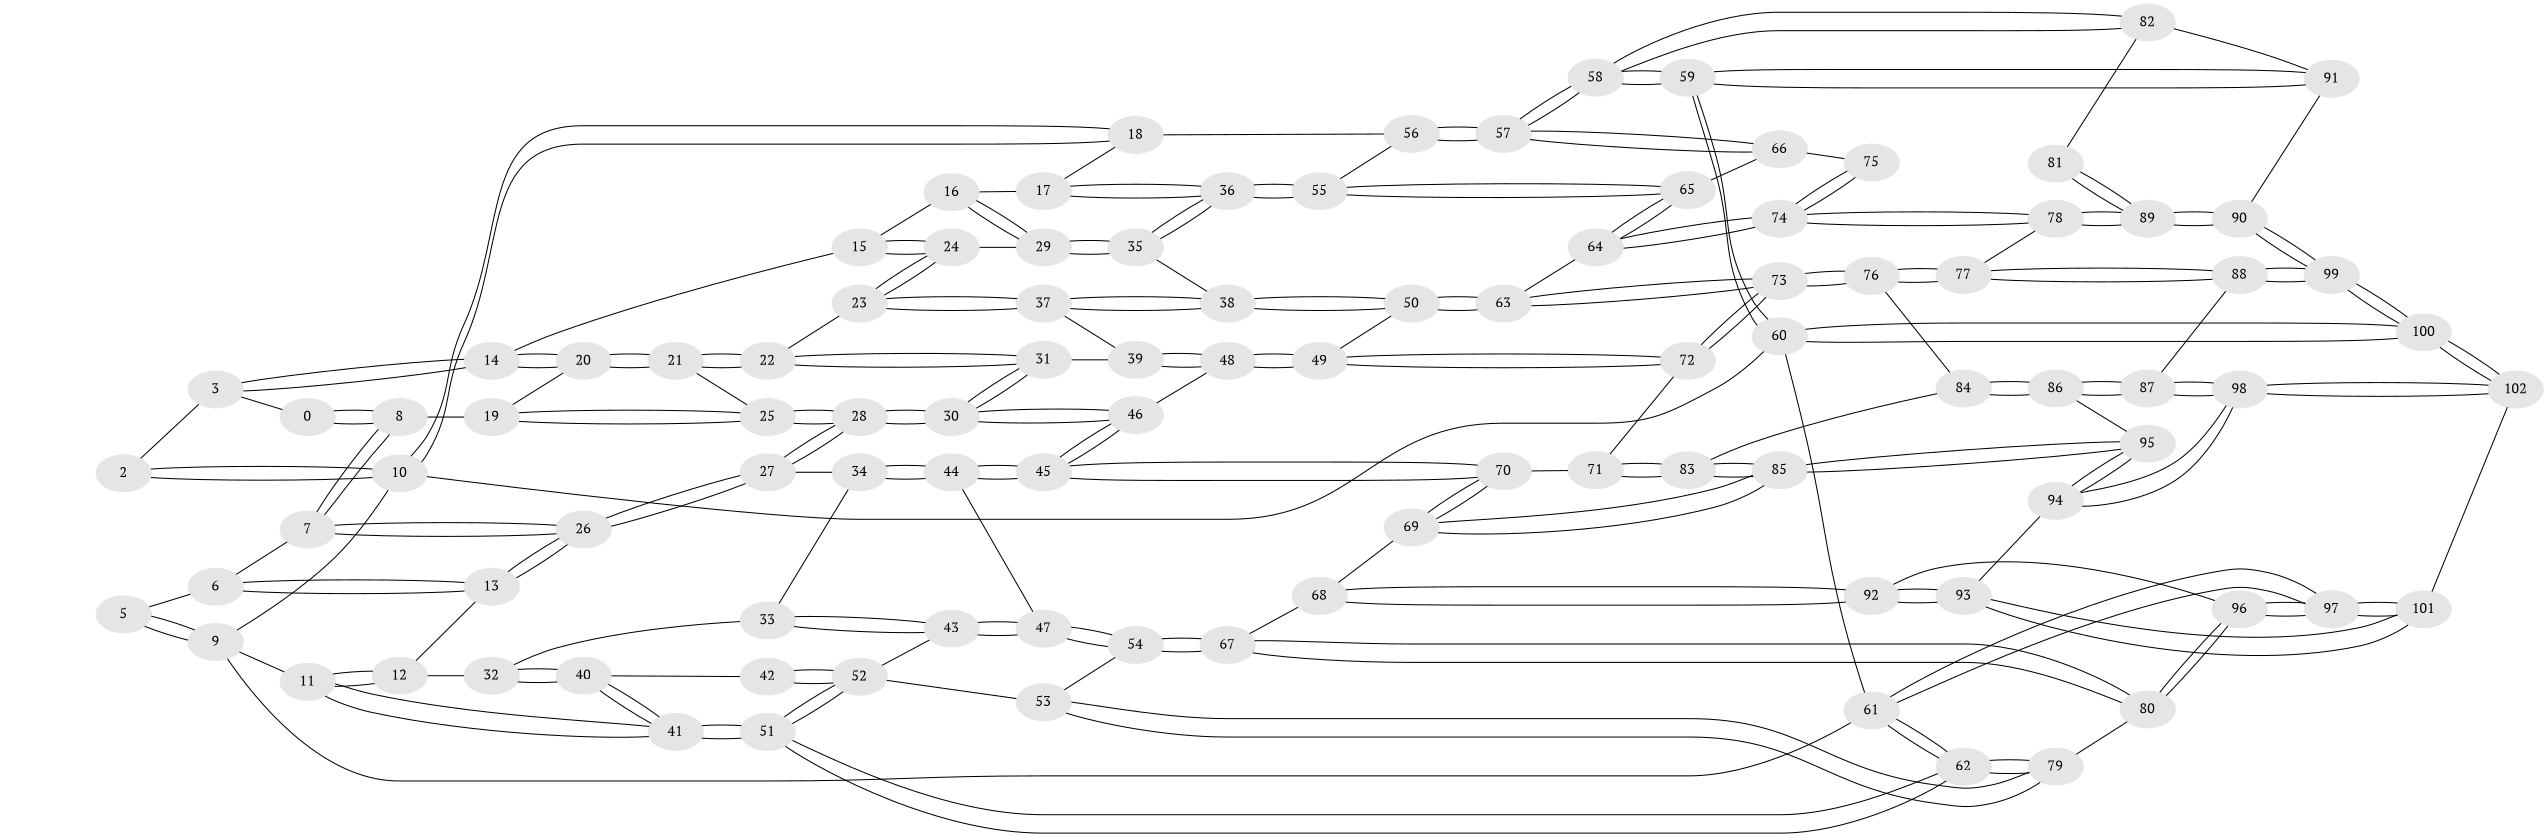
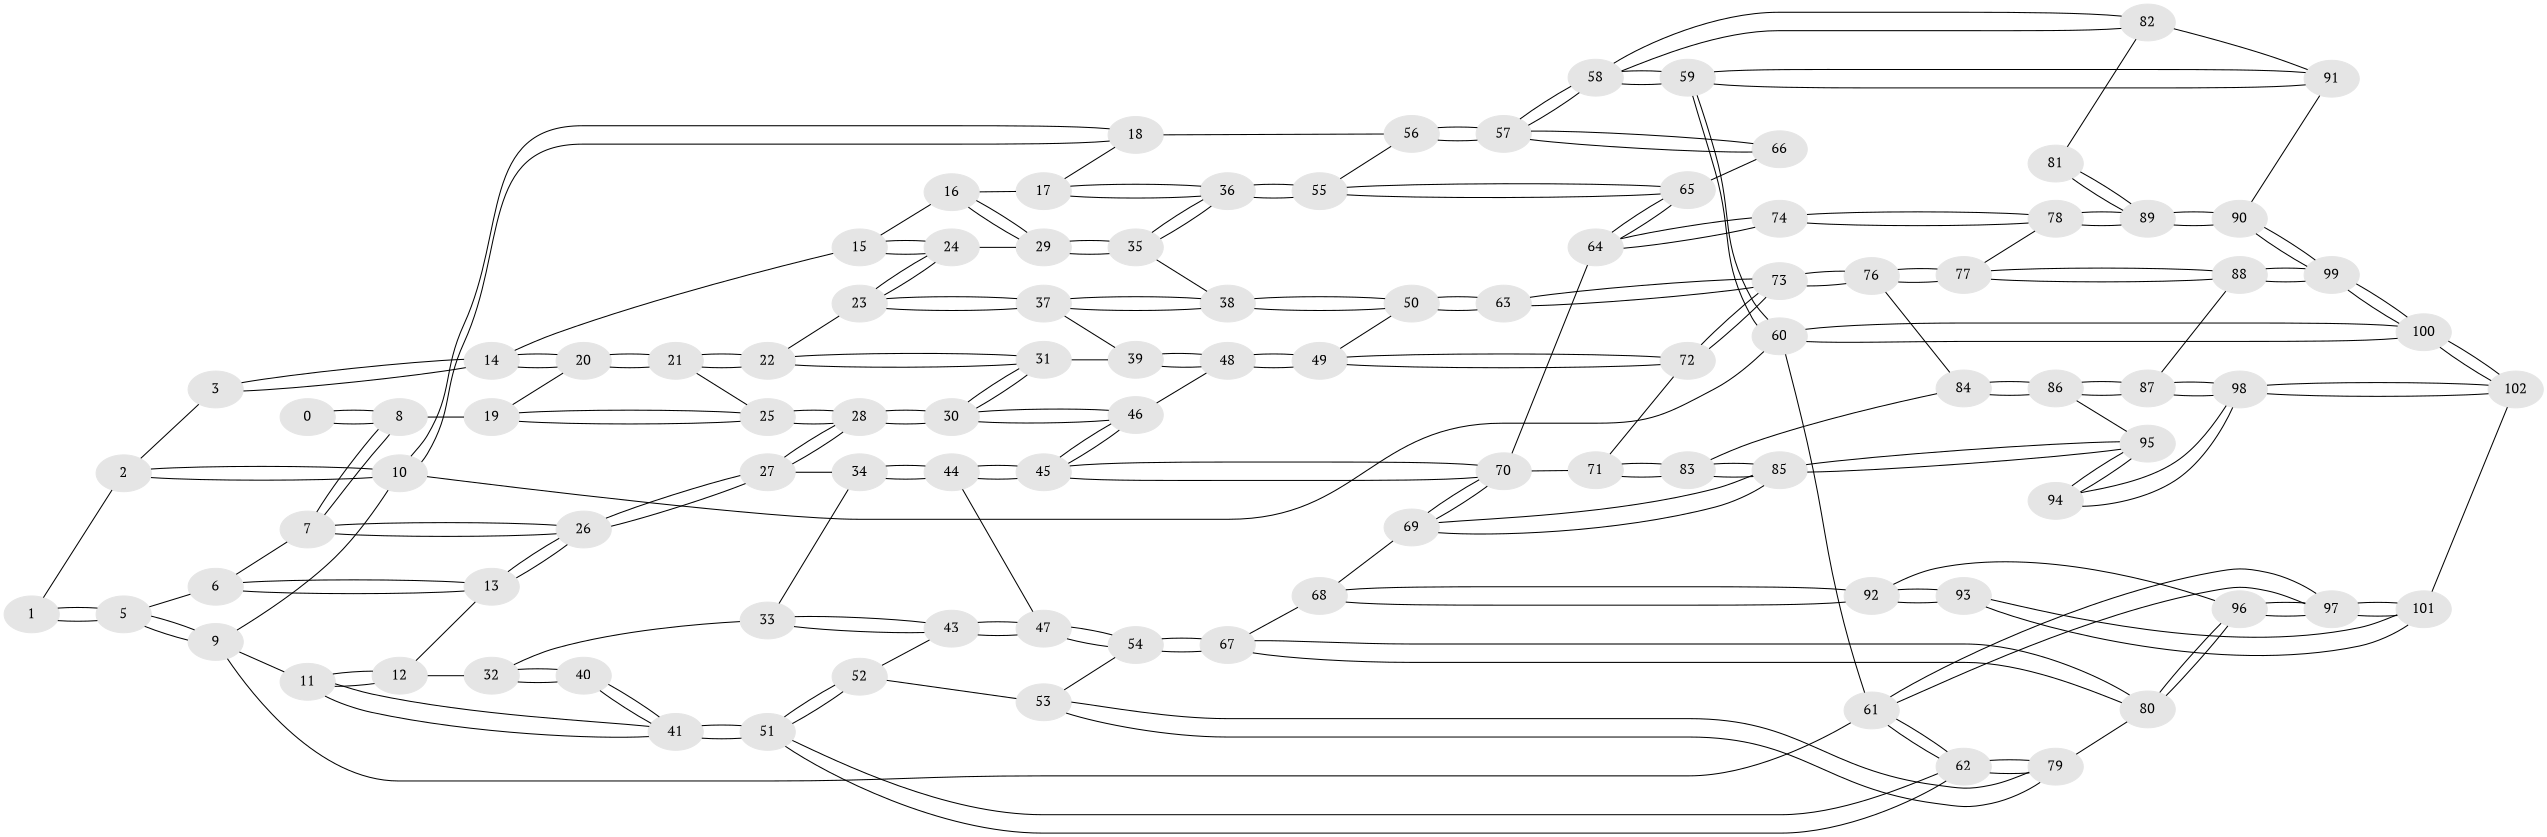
  graph {
    fontname="PT Serif"
    rankdir=LR
    node [color=gray90 fontname="PT Serif" style=filled]
    edge [fontname="PT Serif"]
+   1
    2
    5
    3
    10
    6
    9
    n8 [label=0]
    14
    18
    60
    8
    15
    20
    19
    7
    13
    11
    61
    26
    27
    25
    12
    41
    62
    97
    56
    100
    32
    51
    33
    40
    16
    24
    21
    17
    29
    36
    35
    55
    57
    28
    22
    23
    31
    37
    39
    38
    30
    34
    44
    46
    48
    43
-   42
    47
    45
    50
    65
    63
    49
    52
    53
    54
    70
    71
    67
    72
    73
    64
    79
    80
    68
    66
    58
    59
    82
-   75
    91
    102
    101
    74
    76
    78
    69
    92
    96
    85
    93
    95
    83
    84
    77
    89
    81
    88
    86
    99
    90
    87
    98
    94
+   1 -- 2
+   1 -- 5
+   1 -- 5
    2 -- 3
    2 -- 10
    2 -- 10
    5 -- 6
    5 -- 9
    5 -- 9
-   3 -- n8
    3 -- 14
    3 -- 14
    10 -- 18
    10 -- 18
    10 -- 60
    6 -- 7
    6 -- 13
    6 -- 13
    9 -- 10
    9 -- 11
    9 -- 61
    n8 -- 8
    n8 -- 8
    14 -- 15
    14 -- 20
    14 -- 20
    18 -- 56
    60 -- 61
    60 -- 100
    60 -- 100
    8 -- 19
    15 -- 16
    15 -- 24
    15 -- 24
    20 -- 21
    20 -- 21
    19 -- 20
    19 -- 25
    19 -- 25
    7 -- 8
    7 -- 8
    7 -- 26
    7 -- 26
    13 -- 26
    13 -- 26
    11 -- 12
    11 -- 12
    11 -- 41
    11 -- 41
    61 -- 62
    61 -- 62
    61 -- 97
    61 -- 97
    26 -- 27
    26 -- 27
    27 -- 28
    27 -- 28
    27 -- 34
    25 -- 28
    25 -- 28
    12 -- 13
    12 -- 32
    41 -- 51
    41 -- 51
    62 -- 79
    62 -- 79
    97 -- 101
    97 -- 101
    56 -- 57
    56 -- 57
    100 -- 102
    100 -- 102
    32 -- 33
    32 -- 40
    32 -- 40
    51 -- 62
    51 -- 62
    51 -- 52
    51 -- 52
    33 -- 34
    33 -- 43
    33 -- 43
    40 -- 41
    40 -- 41
-   40 -- 42
    16 -- 17
    16 -- 29
    16 -- 29
    24 -- 29
    21 -- 25
    21 -- 22
    21 -- 22
    17 -- 18
    17 -- 36
    17 -- 36
    29 -- 35
    29 -- 35
    36 -- 55
    36 -- 55
    35 -- 36
    35 -- 36
    35 -- 38
    55 -- 56
    55 -- 65
    55 -- 65
    57 -- 66
    57 -- 66
    57 -- 58
    57 -- 58
    28 -- 30
    28 -- 30
    22 -- 23
    22 -- 31
    22 -- 31
    23 -- 24
    23 -- 24
    23 -- 37
    23 -- 37
    31 -- 39
    37 -- 39
    37 -- 38
    37 -- 38
    39 -- 48
    39 -- 48
    38 -- 50
    38 -- 50
    30 -- 31
    30 -- 31
    30 -- 46
    30 -- 46
    34 -- 44
    34 -- 44
    44 -- 47
    44 -- 45
    44 -- 45
    46 -- 48
    48 -- 49
    48 -- 49
    43 -- 47
    43 -- 47
-   42 -- 52
-   42 -- 52
    47 -- 54
    47 -- 54
    45 -- 46
    45 -- 46
    45 -- 70
    45 -- 70
    50 -- 63
    50 -- 63
    65 -- 66
    63 -- 73
    63 -- 73
-   63 -- 64
+   70 -- 64
    49 -- 50
    49 -- 72
    49 -- 72
    52 -- 43
    52 -- 53
    53 -- 54
    53 -- 79
    53 -- 79
    54 -- 67
    54 -- 67
    70 -- 71
    71 -- 72
    71 -- 83
    71 -- 83
    67 -- 80
    67 -- 80
    67 -- 68
    72 -- 73
    72 -- 73
    73 -- 76
    73 -- 76
    64 -- 65
    64 -- 65
    64 -- 74
    64 -- 74
    79 -- 80
    80 -- 96
    80 -- 96
    68 -- 69
    68 -- 92
    68 -- 92
-   66 -- 75
    58 -- 59
    58 -- 59
    58 -- 82
    58 -- 82
    59 -- 60
    59 -- 60
    59 -- 91
    59 -- 91
    82 -- 91
    101 -- 102
-   74 -- 75
-   74 -- 75
    74 -- 78
    74 -- 78
    76 -- 84
    76 -- 77
    76 -- 77
    78 -- 89
    78 -- 89
    69 -- 70
    69 -- 70
    69 -- 85
    69 -- 85
    92 -- 96
    92 -- 93
    92 -- 93
    96 -- 97
    96 -- 97
    85 -- 95
    85 -- 95
    93 -- 101
    93 -- 101
-   93 -- 94
    83 -- 85
    83 -- 85
    83 -- 84
    84 -- 86
    84 -- 86
    77 -- 78
    77 -- 88
    77 -- 88
    89 -- 90
    89 -- 90
    81 -- 82
    81 -- 89
    81 -- 89
    88 -- 99
    88 -- 99
    86 -- 95
    86 -- 87
    86 -- 87
    99 -- 100
    99 -- 100
    90 -- 91
    90 -- 99
    90 -- 99
    87 -- 88
    87 -- 98
    87 -- 98
    98 -- 102
    98 -- 102
    94 -- 95
    94 -- 95
    94 -- 98
    94 -- 98
  }
